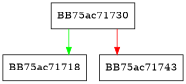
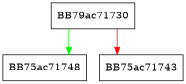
  digraph {
    splines=ortho
    node [shape=box]
-   BB75ac71730
-   BB75ac71748 [label=BB75ac71718]
+   BB75ac71730 [label=BB79ac71730]
+   BB75ac71748
    BB75ac71743
    BB75ac71730 -> BB75ac71748 [color=green]
    BB75ac71730 -> BB75ac71743 [color=red]
  }
